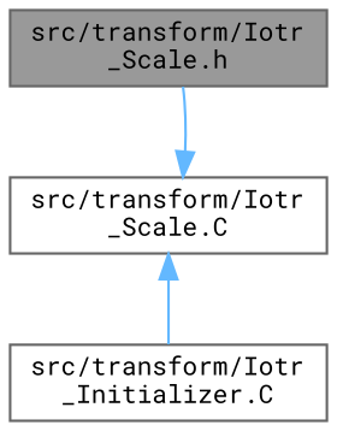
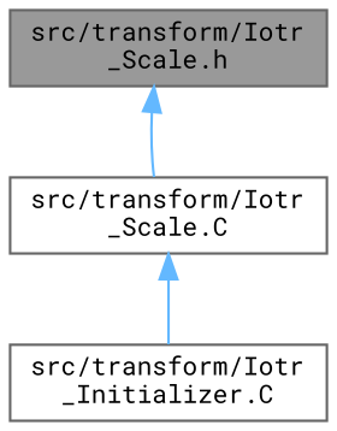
  digraph {
    fontname="Roboto Mono"
    node [color=grey40 fillcolor=white fontname="Roboto Mono" fontsize=10 shape=box style=filled]
    edge [color=steelblue1 dir=back fontname="Roboto Mono" fontsize=10 labelfontname=Helvetica labelfontsize=10 style=solid]
    n1 [color=gray40 fillcolor=grey60 fontcolor=black height=0.2 label="src/transform/Iotr\l_Scale.h" width=0.4]
    n2 [height=0.2 label="src/transform/Iotr\l_Scale.C" width=0.4]
    n3 [height=0.2 label="src/transform/Iotr\l_Initializer.C" width=0.4]
-   n2 -> n1
+   n1 -> n2
    n2 -> n3
  }
